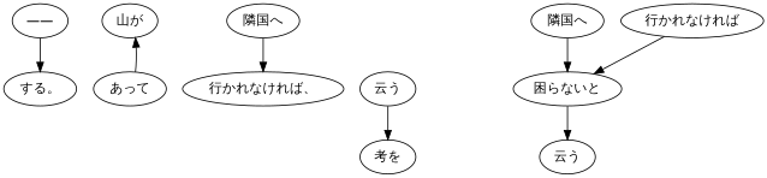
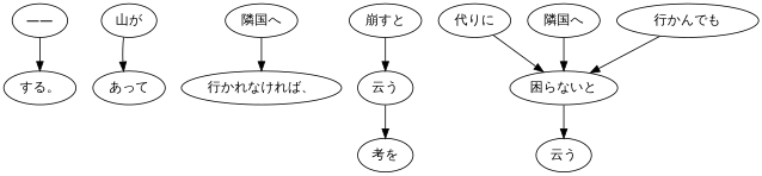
  digraph {
    n1 [label="——"]
    n2 [label="する。"]
    n3 [label="山が"]
    n4 [label="あって"]
    n5 [label="行かれなければ、"]
    n6 [label="隣国へ"]
+   n7 [label="崩すと"]
    n8 [label="云う"]
    n9 [label="考を"]
+   n10 [label="代りに"]
    n11 [label="困らないと"]
    n12 [label="云う"]
    n13 [label="隣国へ"]
-   n14 [label="行かれなければ"]
+   n14 [label="行かんでも"]
    n1 -> n2
-   n4 -> n3
+   n3 -> n4
    n6 -> n5
+   n7 -> n8
    n8 -> n9
+   n10 -> n11
    n11 -> n12
    n13 -> n11
    n14 -> n11
  }
